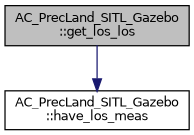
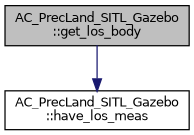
  digraph {
    rankdir=TB
    node [color=black fontname=Helvetica fontsize=10 shape=record style=filled]
-   n1 [fillcolor=grey75 fontcolor=black height=0.2 label="AC_PrecLand_SITL_Gazebo\l::get_los_los" width=0.4]
+   n1 [fillcolor=grey75 fontcolor=black height=0.2 label="AC_PrecLand_SITL_Gazebo\l::get_los_body" width=0.4]
    n2 [fillcolor=white height=0.2 label="AC_PrecLand_SITL_Gazebo\l::have_los_meas" width=0.4]
    n1 -> n2 [color=midnightblue fontname=Helvetica fontsize=10 labelfontname=Helvetica labelfontsize=10 style=solid]
  }
